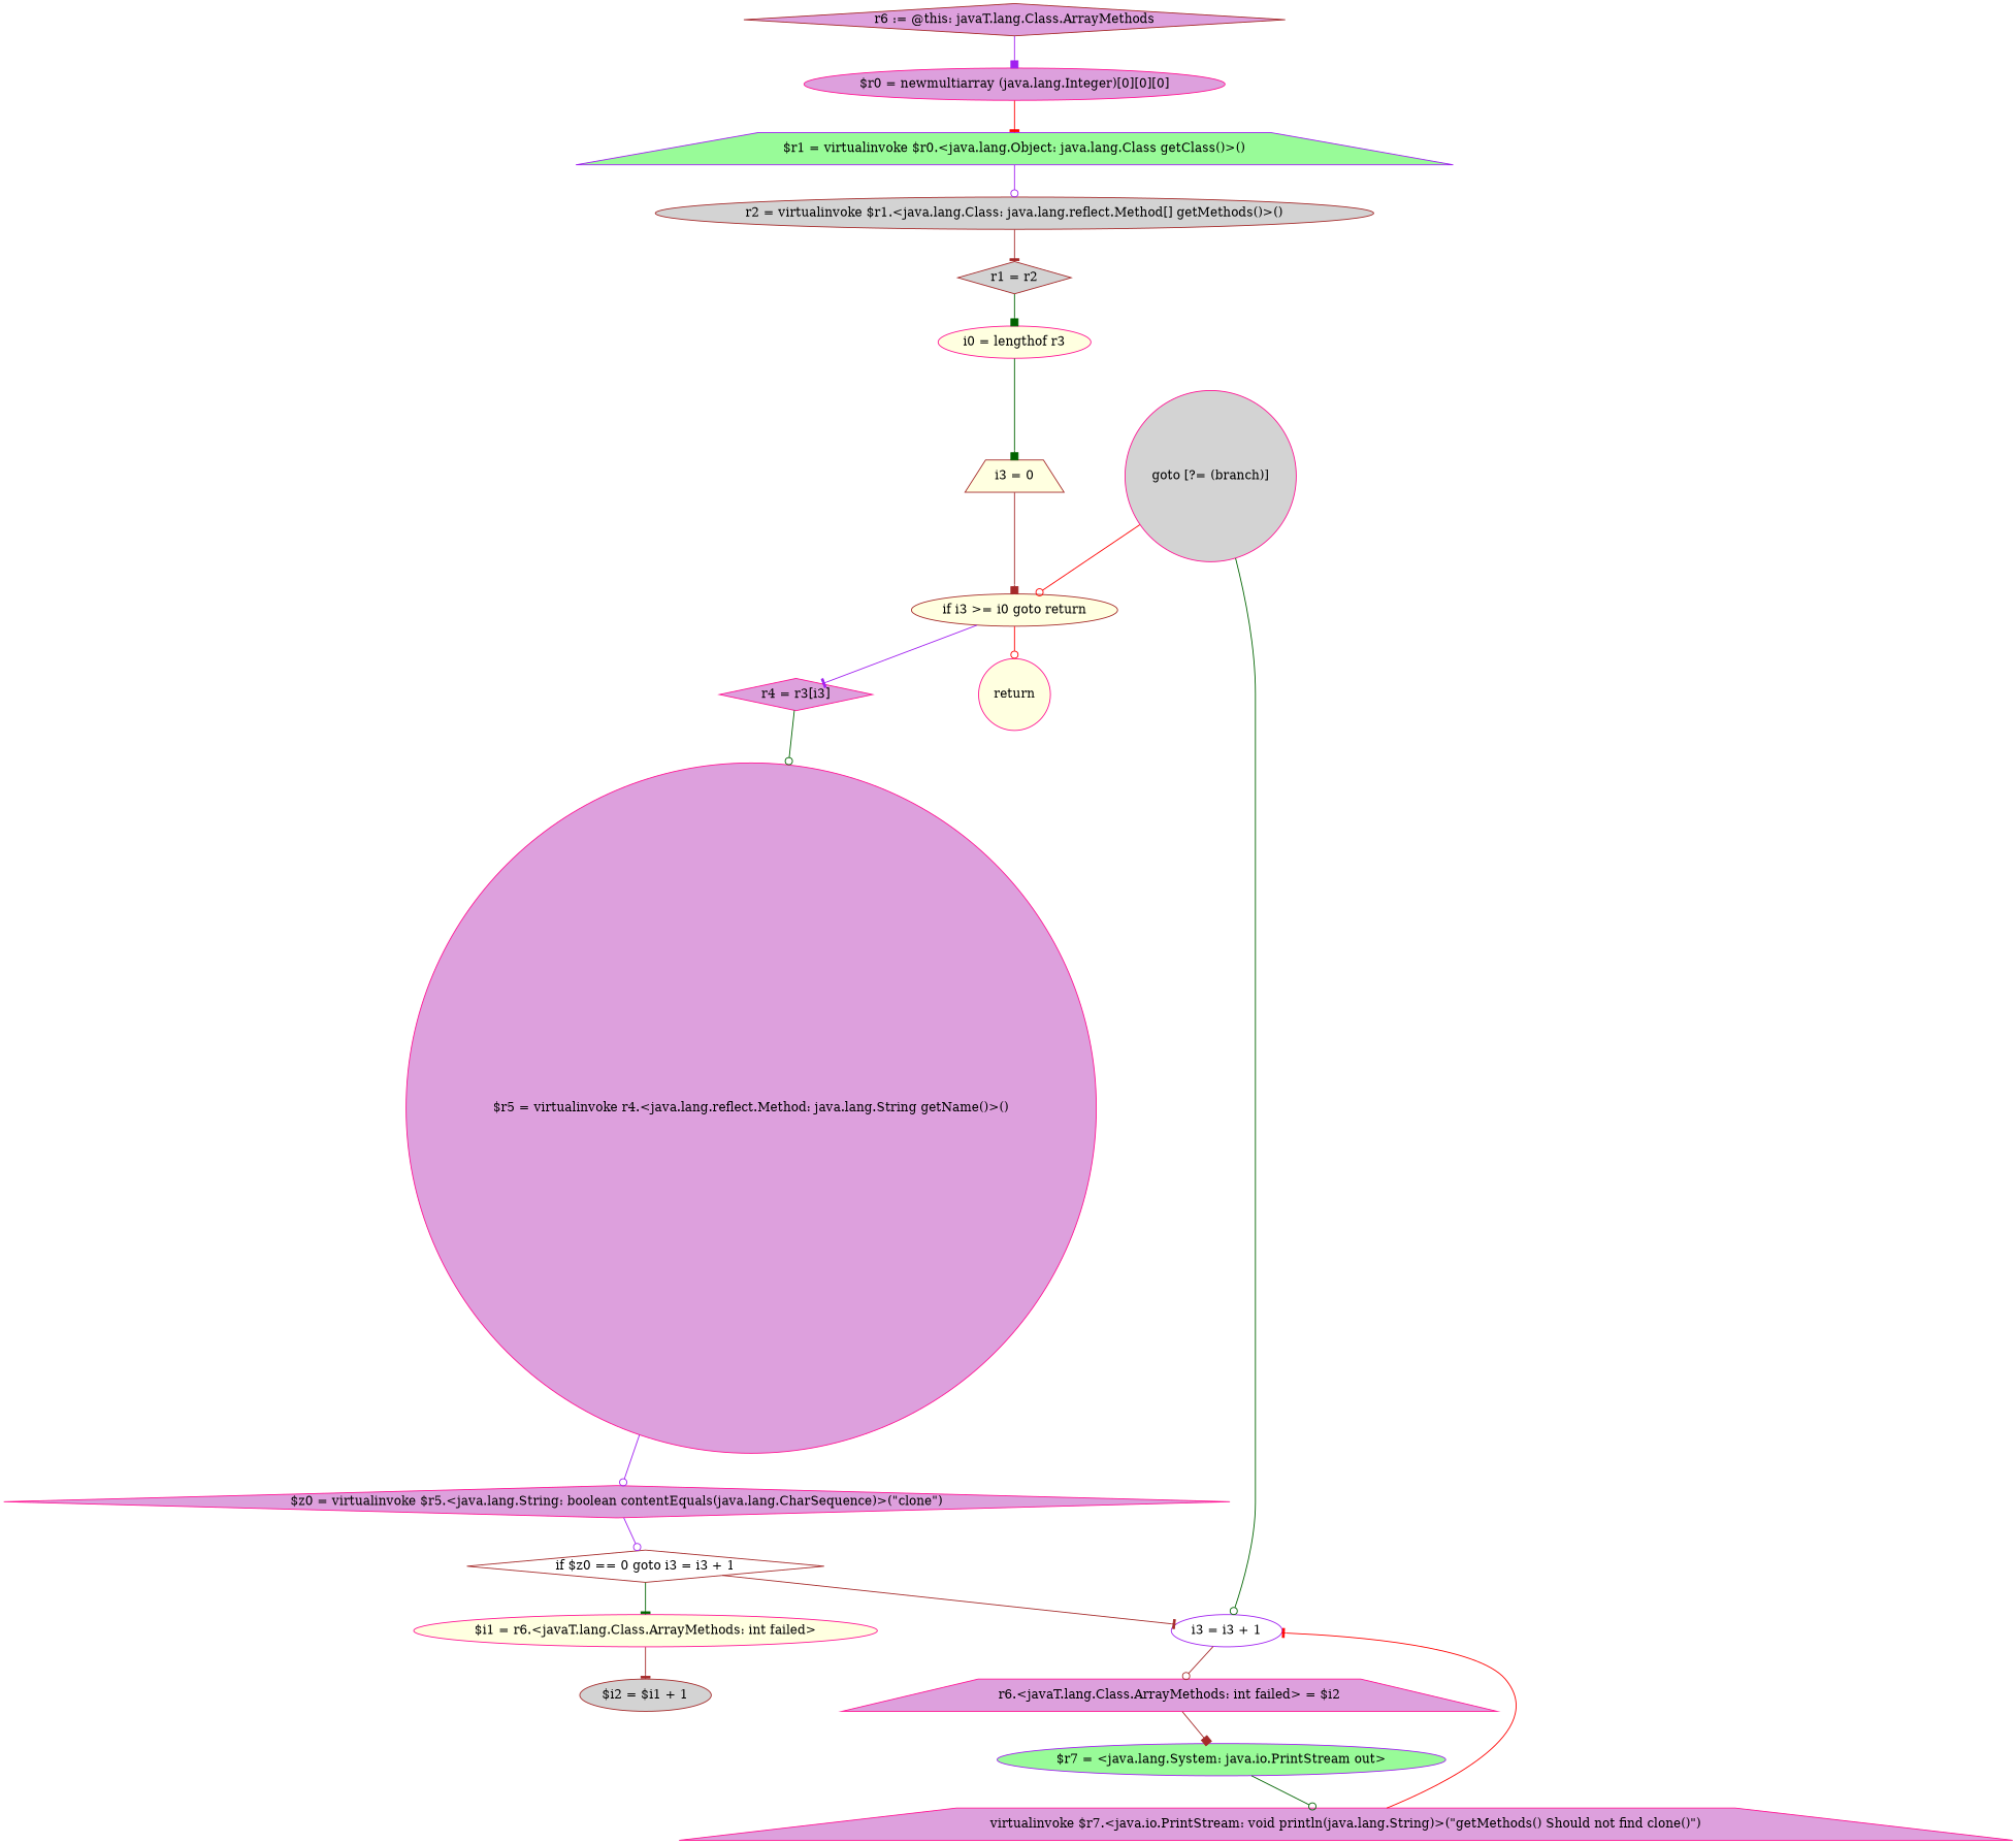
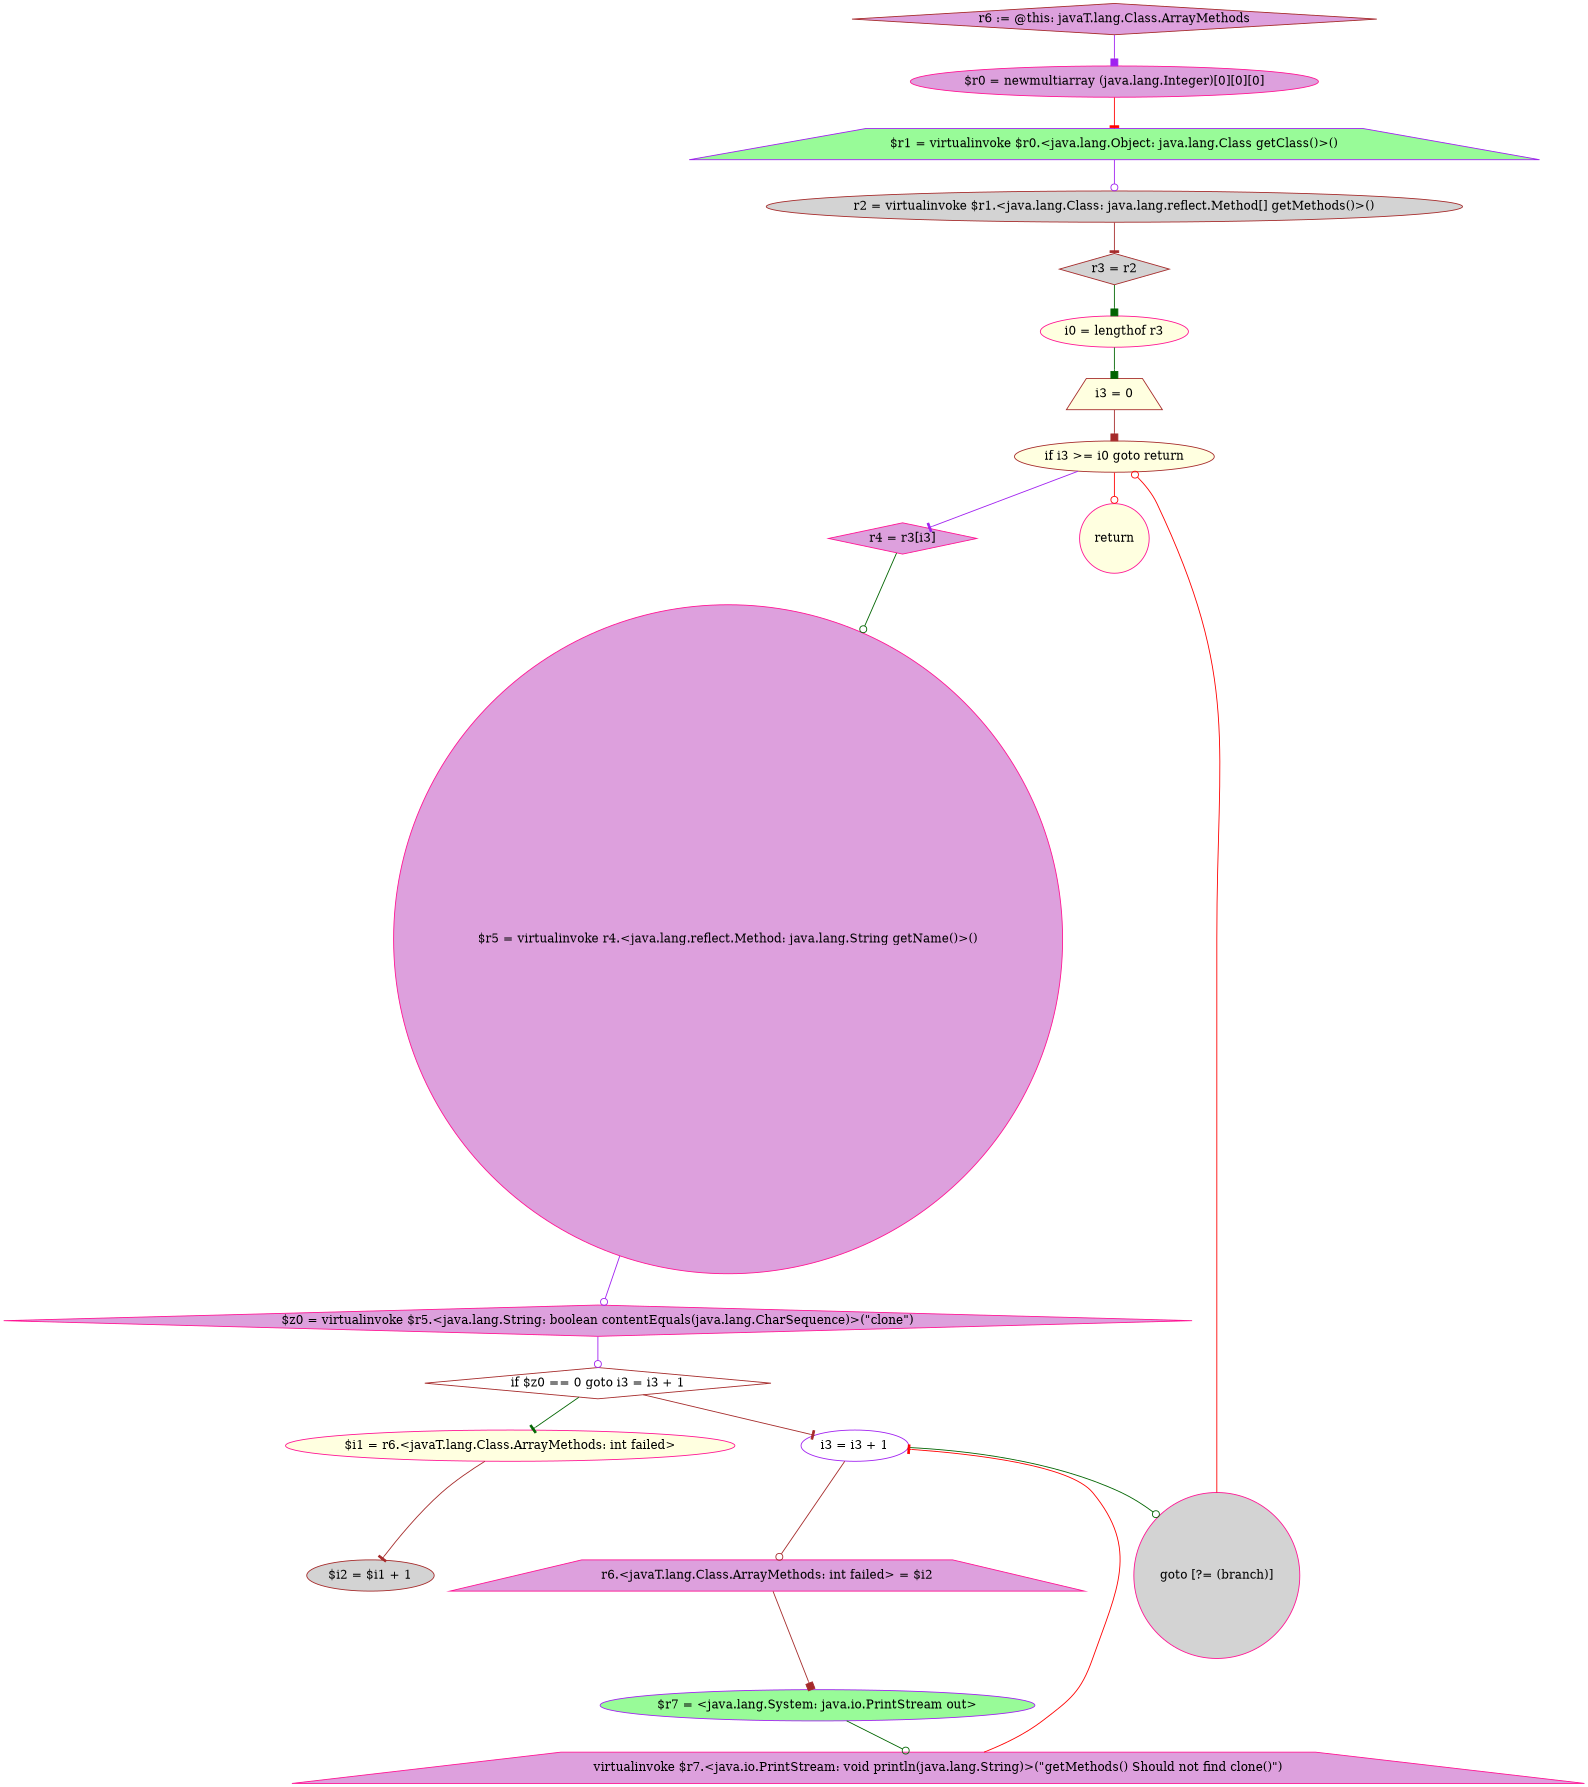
  digraph {
    node [color=deeppink fillcolor=plum shape=ellipse style=filled]
    edge [arrowhead=odot color=brown]
    "r6 := @this: javaT.lang.Class.ArrayMethods" [color=brown shape=diamond]
    "$r0 = newmultiarray (java.lang.Integer)[0][0][0]"
    "$r1 = virtualinvoke $r0.<java.lang.Object: java.lang.Class getClass()>()" [color=purple fillcolor=palegreen shape=trapezium]
    "r2 = virtualinvoke $r1.<java.lang.Class: java.lang.reflect.Method[] getMethods()>()" [color=brown fillcolor=lightgrey]
-   "r3 = r2" [color=brown fillcolor=lightgrey shape=diamond label="r1 = r2"]
+   "r3 = r2" [color=brown fillcolor=lightgrey shape=diamond]
    "i0 = lengthof r3" [fillcolor=lightyellow]
    "i3 = 0" [color=brown fillcolor=lightyellow shape=trapezium]
    "if i3 >= i0 goto return" [color=brown fillcolor=lightyellow]
    "r4 = r3[i3]" [shape=diamond]
    return [fillcolor=lightyellow shape=circle]
    "$r5 = virtualinvoke r4.<java.lang.reflect.Method: java.lang.String getName()>()" [shape=circle]
    "$z0 = virtualinvoke $r5.<java.lang.String: boolean contentEquals(java.lang.CharSequence)>(\"clone\")" [shape=diamond]
    "if $z0 == 0 goto i3 = i3 + 1" [color=brown fillcolor=white shape=diamond]
    "$i1 = r6.<javaT.lang.Class.ArrayMethods: int failed>" [fillcolor=lightyellow]
    "i3 = i3 + 1" [color=purple fillcolor=white]
    "$i2 = $i1 + 1" [color=brown fillcolor=lightgrey]
    "r6.<javaT.lang.Class.ArrayMethods: int failed> = $i2" [shape=trapezium]
    "goto [?= (branch)]" [fillcolor=lightgrey shape=circle]
    "$r7 = <java.lang.System: java.io.PrintStream out>" [color=purple fillcolor=palegreen]
    "virtualinvoke $r7.<java.io.PrintStream: void println(java.lang.String)>(\"getMethods() Should not find clone()\")" [shape=trapezium]
    "r6 := @this: javaT.lang.Class.ArrayMethods" -> "$r0 = newmultiarray (java.lang.Integer)[0][0][0]" [arrowhead=box color=purple]
    "$r0 = newmultiarray (java.lang.Integer)[0][0][0]" -> "$r1 = virtualinvoke $r0.<java.lang.Object: java.lang.Class getClass()>()" [arrowhead=tee color=red]
    "$r1 = virtualinvoke $r0.<java.lang.Object: java.lang.Class getClass()>()" -> "r2 = virtualinvoke $r1.<java.lang.Class: java.lang.reflect.Method[] getMethods()>()" [color=purple]
    "r2 = virtualinvoke $r1.<java.lang.Class: java.lang.reflect.Method[] getMethods()>()" -> "r3 = r2" [arrowhead=tee]
    "r3 = r2" -> "i0 = lengthof r3" [arrowhead=box color=darkgreen]
    "i0 = lengthof r3" -> "i3 = 0" [arrowhead=box color=darkgreen]
    "i3 = 0" -> "if i3 >= i0 goto return" [arrowhead=box]
    "if i3 >= i0 goto return" -> "r4 = r3[i3]" [arrowhead=tee color=purple]
    "if i3 >= i0 goto return" -> return [color=red]
    "r4 = r3[i3]" -> "$r5 = virtualinvoke r4.<java.lang.reflect.Method: java.lang.String getName()>()" [color=darkgreen]
    "$r5 = virtualinvoke r4.<java.lang.reflect.Method: java.lang.String getName()>()" -> "$z0 = virtualinvoke $r5.<java.lang.String: boolean contentEquals(java.lang.CharSequence)>(\"clone\")" [color=purple]
    "$z0 = virtualinvoke $r5.<java.lang.String: boolean contentEquals(java.lang.CharSequence)>(\"clone\")" -> "if $z0 == 0 goto i3 = i3 + 1" [color=purple]
    "if $z0 == 0 goto i3 = i3 + 1" -> "$i1 = r6.<javaT.lang.Class.ArrayMethods: int failed>" [arrowhead=tee color=darkgreen]
    "if $z0 == 0 goto i3 = i3 + 1" -> "i3 = i3 + 1" [arrowhead=tee]
    "$i1 = r6.<javaT.lang.Class.ArrayMethods: int failed>" -> "$i2 = $i1 + 1" [arrowhead=tee]
    "i3 = i3 + 1" -> "r6.<javaT.lang.Class.ArrayMethods: int failed> = $i2"
-   "goto [?= (branch)]" -> "i3 = i3 + 1" [color=darkgreen]
+   "i3 = i3 + 1" -> "goto [?= (branch)]" [color=darkgreen]
    "r6.<javaT.lang.Class.ArrayMethods: int failed> = $i2" -> "$r7 = <java.lang.System: java.io.PrintStream out>" [arrowhead=box]
    "goto [?= (branch)]" -> "if i3 >= i0 goto return" [color=red]
    "$r7 = <java.lang.System: java.io.PrintStream out>" -> "virtualinvoke $r7.<java.io.PrintStream: void println(java.lang.String)>(\"getMethods() Should not find clone()\")" [color=darkgreen]
    "virtualinvoke $r7.<java.io.PrintStream: void println(java.lang.String)>(\"getMethods() Should not find clone()\")" -> "i3 = i3 + 1" [arrowhead=tee color=red]
  }
